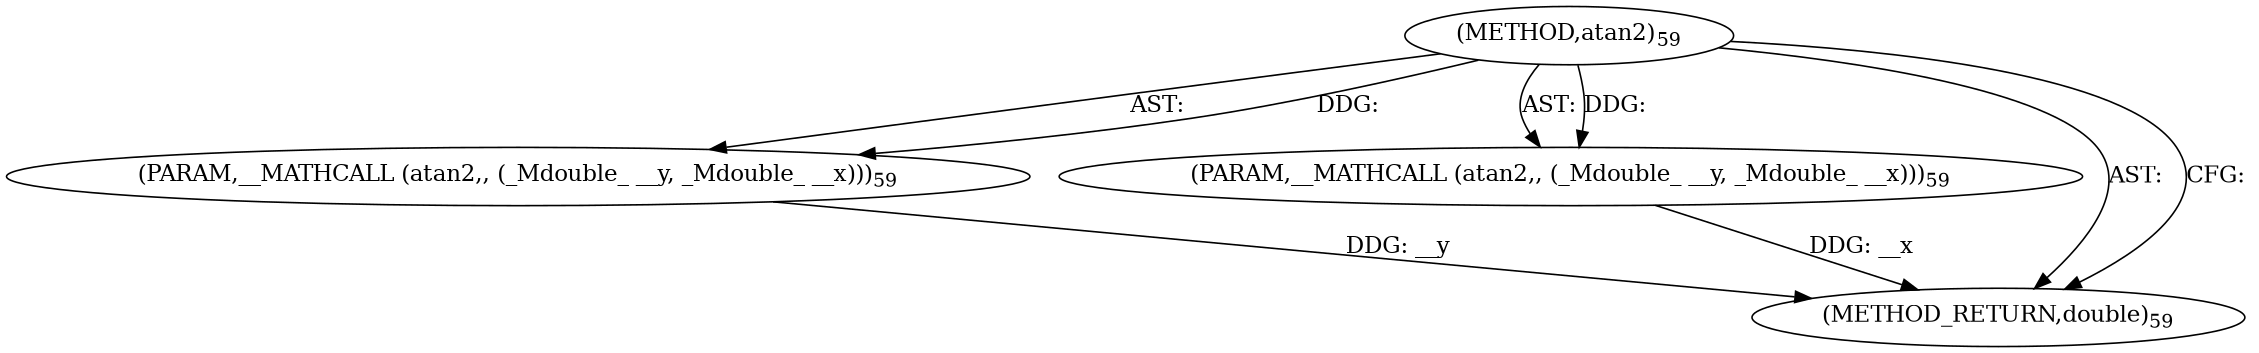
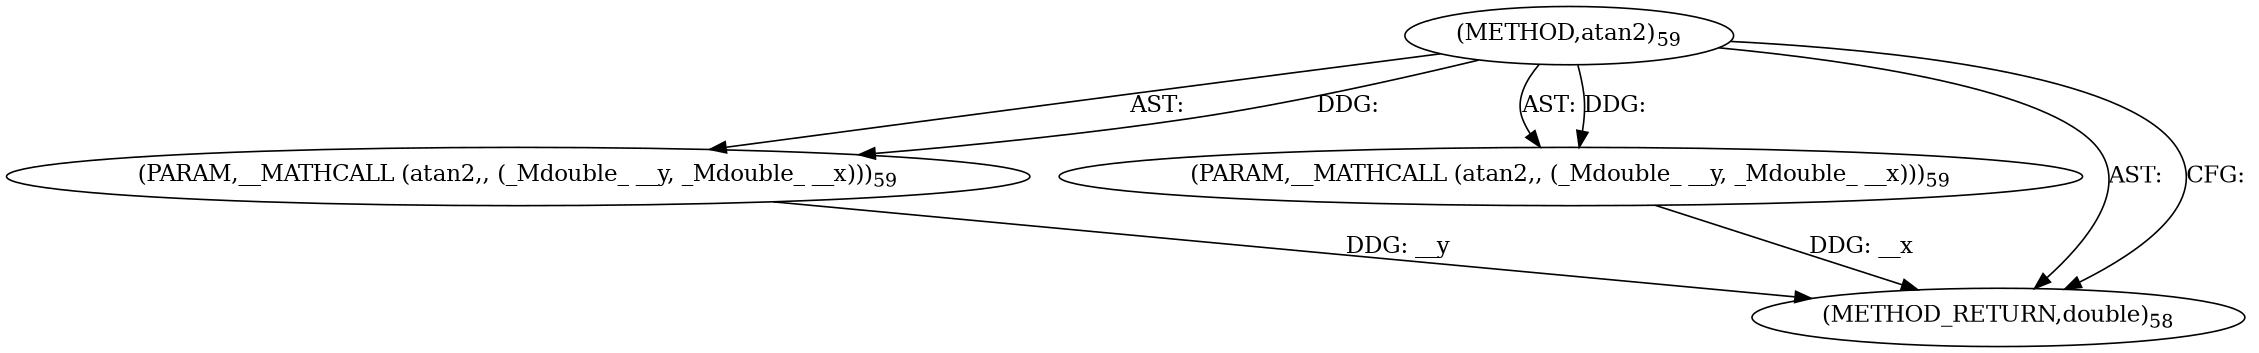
  digraph {
    n1 [label=<(METHOD,atan2)<SUB>59</SUB>>]
    n2 [label=<(PARAM,__MATHCALL (atan2,, (_Mdouble_ __y, _Mdouble_ __x)))<SUB>59</SUB>>]
    n3 [label=<(PARAM,__MATHCALL (atan2,, (_Mdouble_ __y, _Mdouble_ __x)))<SUB>59</SUB>>]
-   n4 [label=<(METHOD_RETURN,double)<SUB>59</SUB>>]
+   n4 [label=<(METHOD_RETURN,double)<SUB>58</SUB>>]
    n1 -> n2 [label="AST: "]
    n1 -> n2 [label="DDG: "]
    n1 -> n3 [label="AST: "]
    n1 -> n3 [label="DDG: "]
    n1 -> n4 [label="AST: "]
    n1 -> n4 [label="CFG: "]
    n2 -> n4 [label="DDG: __y"]
    n3 -> n4 [label="DDG: __x"]
  }
